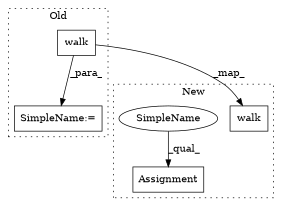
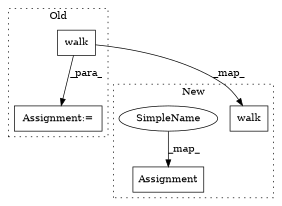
  digraph {
    node [a=32 l="5,1" s=817 shape=box]
    n1 [label=walk s="1275,1289"]
-   n2 [a=7 l=1 label="SimpleName:=" s=1271]
+   n2 [a=7 l=1 label="Assignment:=" s=1271]
    n3 [label=walk s="1100,1114"]
    n4 [a=22 l=7 label=Assignment]
    n5 [a=42 l=2 label=SimpleName shape=ellipse]
    subgraph cluster_1 {
      label=Old
      style=dotted
      n1
      n2
    }
    subgraph cluster_2 {
      label=New
      style=dotted
      n3
      n4
      n5
    }
    n1 -> n2 [label=_para_]
    n1 -> n3 [label=_map_]
-   n5 -> n4 [label=_qual_]
+   n5 -> n4 [label=_map_]
  }
